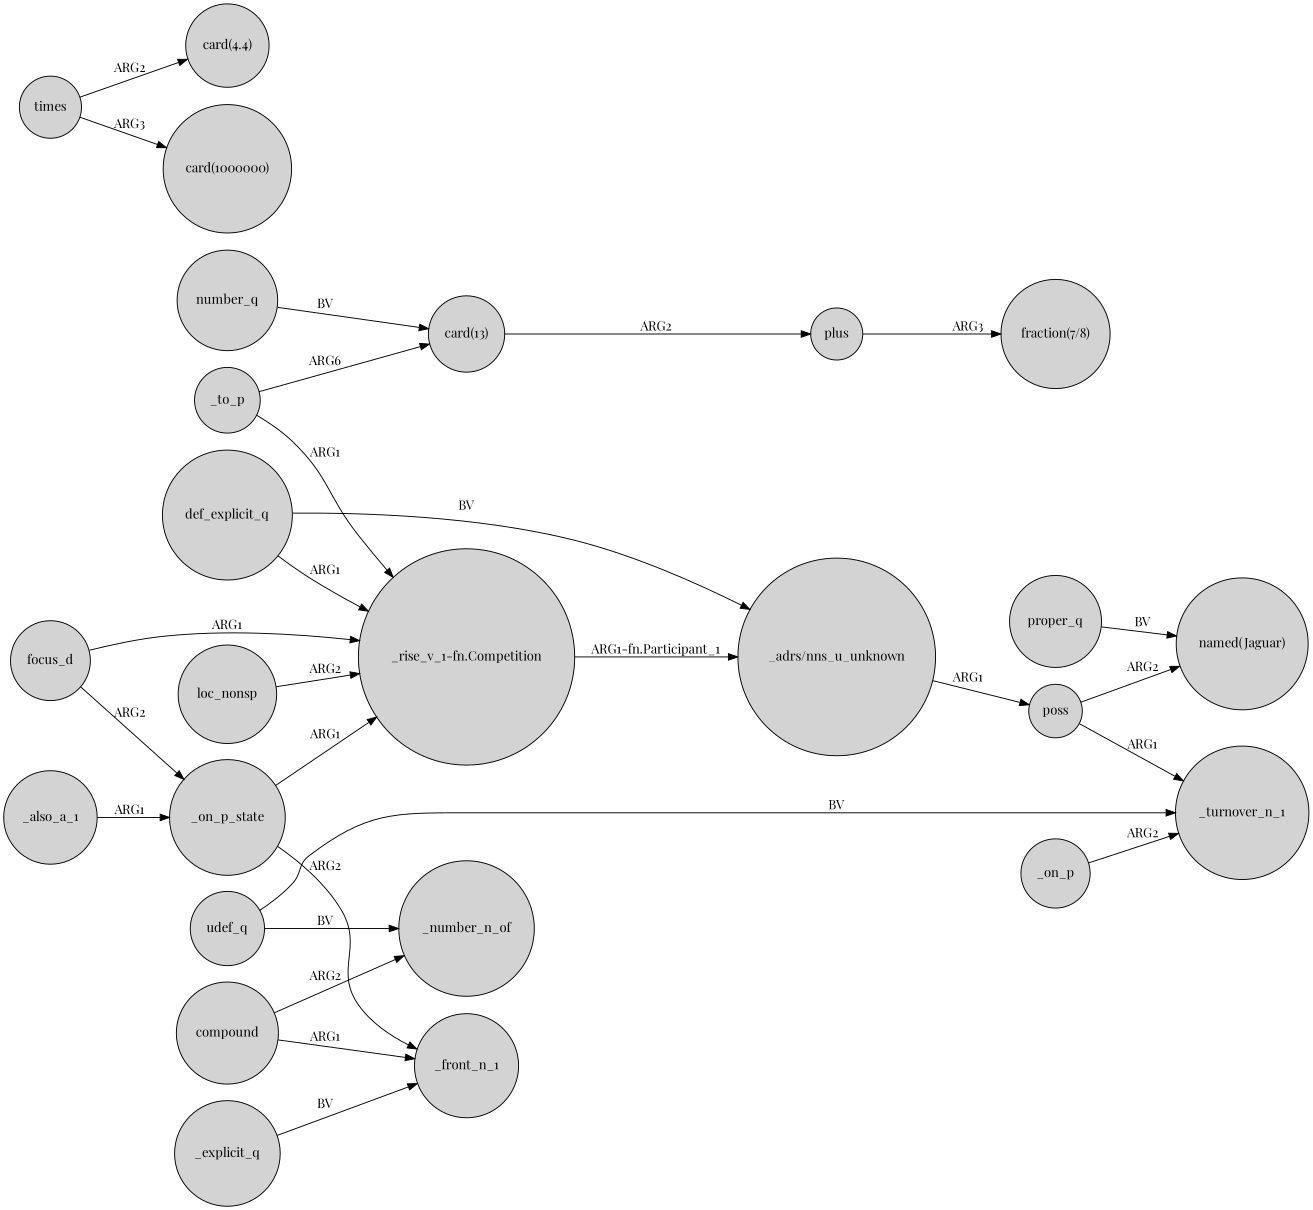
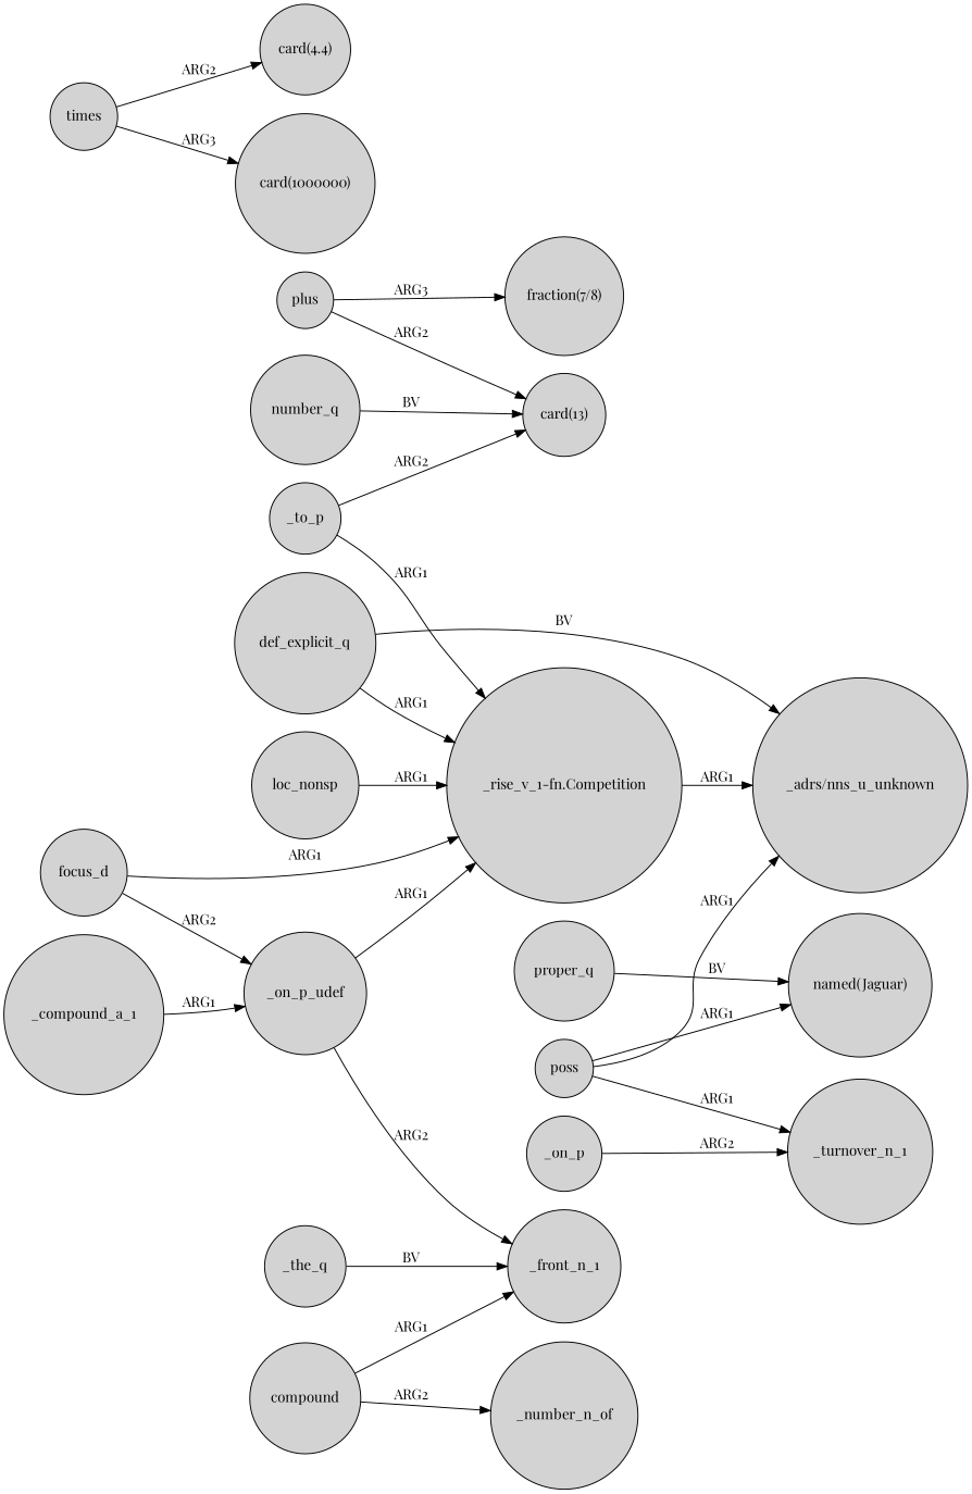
  digraph {
    fontname="Playfair Display"
    rankdir=LR
    node [fontname="Playfair Display" shape=circle style=filled]
    edge [fontname="Playfair Display"]
    number_q
    "card(13)"
    poss
    "_adrs/nns_u_unknown"
    "named(Jaguar)"
    _turnover_n_1
    _to_p
    "_rise_v_1-fn.Competition"
    proper_q
-   _on_p_state
+   _on_p_state [label=_on_p_udef]
    _front_n_1
    compound
    n13 [label=_number_n_of]
    loc_nonsp
-   udef_q
    def_explicit_q
-   _also_a_1
+   _also_a_1 [label=_compound_a_1]
    plus
    "fraction(7/8)"
    times
    "card(4.4)"
    "card(1000000)"
    focus_d
    _on_p
-   _the_q [label=_explicit_q]
+   _the_q
    number_q -> "card(13)" [label=BV]
-   "_adrs/nns_u_unknown" -> poss [label=ARG1]
-   poss -> "named(Jaguar)" [label=ARG2]
+   poss -> "_adrs/nns_u_unknown" [label=ARG1]
+   poss -> "named(Jaguar)" [label=ARG1]
    poss -> _turnover_n_1 [label=ARG1]
-   _to_p -> "card(13)" [label=ARG6]
+   _to_p -> "card(13)" [label=ARG2]
    _to_p -> "_rise_v_1-fn.Competition" [label=ARG1]
-   "_rise_v_1-fn.Competition" -> "_adrs/nns_u_unknown" [label="ARG1-fn.Participant_1"]
+   "_rise_v_1-fn.Competition" -> "_adrs/nns_u_unknown" [label=ARG1]
    proper_q -> "named(Jaguar)" [label=BV]
    _on_p_state -> "_rise_v_1-fn.Competition" [label=ARG1]
    _on_p_state -> _front_n_1 [label=ARG2]
    compound -> _front_n_1 [label=ARG1]
    compound -> n13 [label=ARG2]
-   loc_nonsp -> "_rise_v_1-fn.Competition" [label=ARG2]
-   udef_q -> _turnover_n_1 [label=BV]
-   udef_q -> n13 [label=BV]
+   loc_nonsp -> "_rise_v_1-fn.Competition" [label=ARG1]
    def_explicit_q -> "_adrs/nns_u_unknown" [label=BV]
    def_explicit_q -> "_rise_v_1-fn.Competition" [label=ARG1]
    _also_a_1 -> _on_p_state [label=ARG1]
-   "card(13)" -> plus [label=ARG2]
+   plus -> "card(13)" [label=ARG2]
    plus -> "fraction(7/8)" [label=ARG3]
    times -> "card(4.4)" [label=ARG2]
    times -> "card(1000000)" [label=ARG3]
    focus_d -> "_rise_v_1-fn.Competition" [label=ARG1]
    focus_d -> _on_p_state [label=ARG2]
    _on_p -> _turnover_n_1 [label=ARG2]
    _the_q -> _front_n_1 [label=BV]
  }
